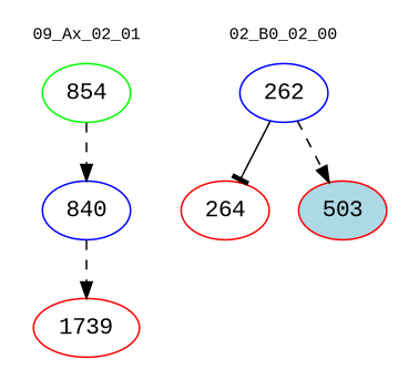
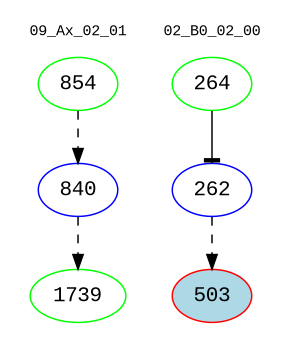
  digraph {
    fontname="Liberation Mono"
    node [color=green fillcolor=white fontname="Liberation Mono" style=filled]
    edge [arrowhead=normal color=black fontname="Liberation Mono" style=dashed]
    n1 [label=854]
    n2 [color=blue label=840]
-   n3 [color=red label=1739]
-   n4 [color=red label=264]
+   n3 [label=1739]
+   n4 [label=264]
    n5 [color=blue label=262]
    n6 [color=red fillcolor=lightblue label=503]
    subgraph cluster_1 {
      color=white
      fontsize=10
      label="09_Ax_02_01"
      n1
      n2
      n3
    }
    subgraph cluster_2 {
      color=white
      fontsize=10
      label="02_B0_02_00"
      n4
      n5
      n6
    }
    n1 -> n2
    n2 -> n3
-   n5 -> n4 [arrowhead=tee style=solid]
+   n4 -> n5 [arrowhead=tee style=solid]
    n5 -> n6
  }
